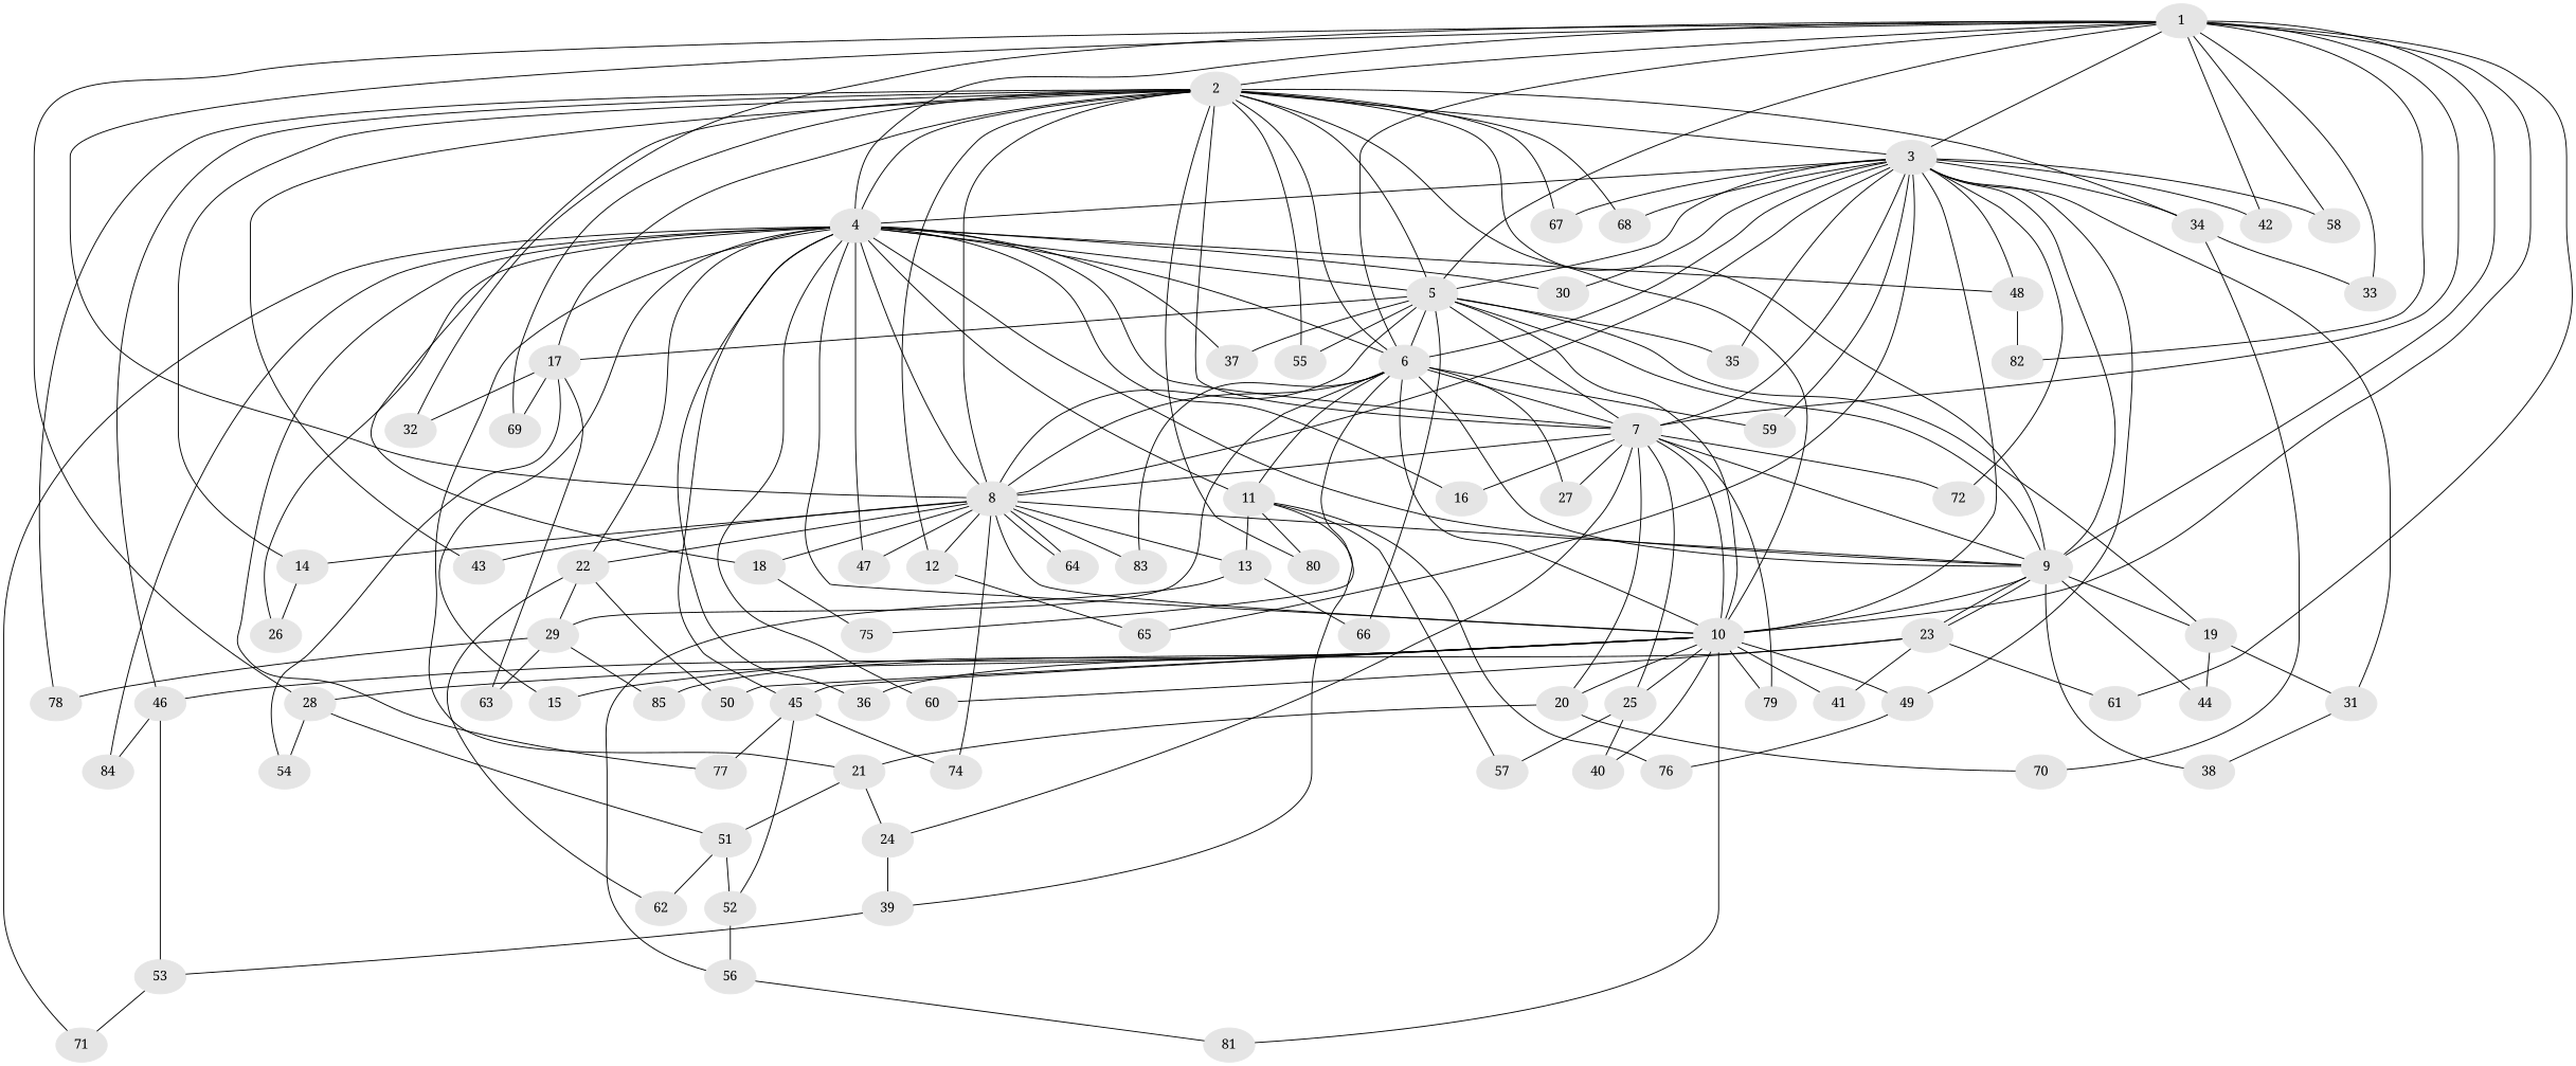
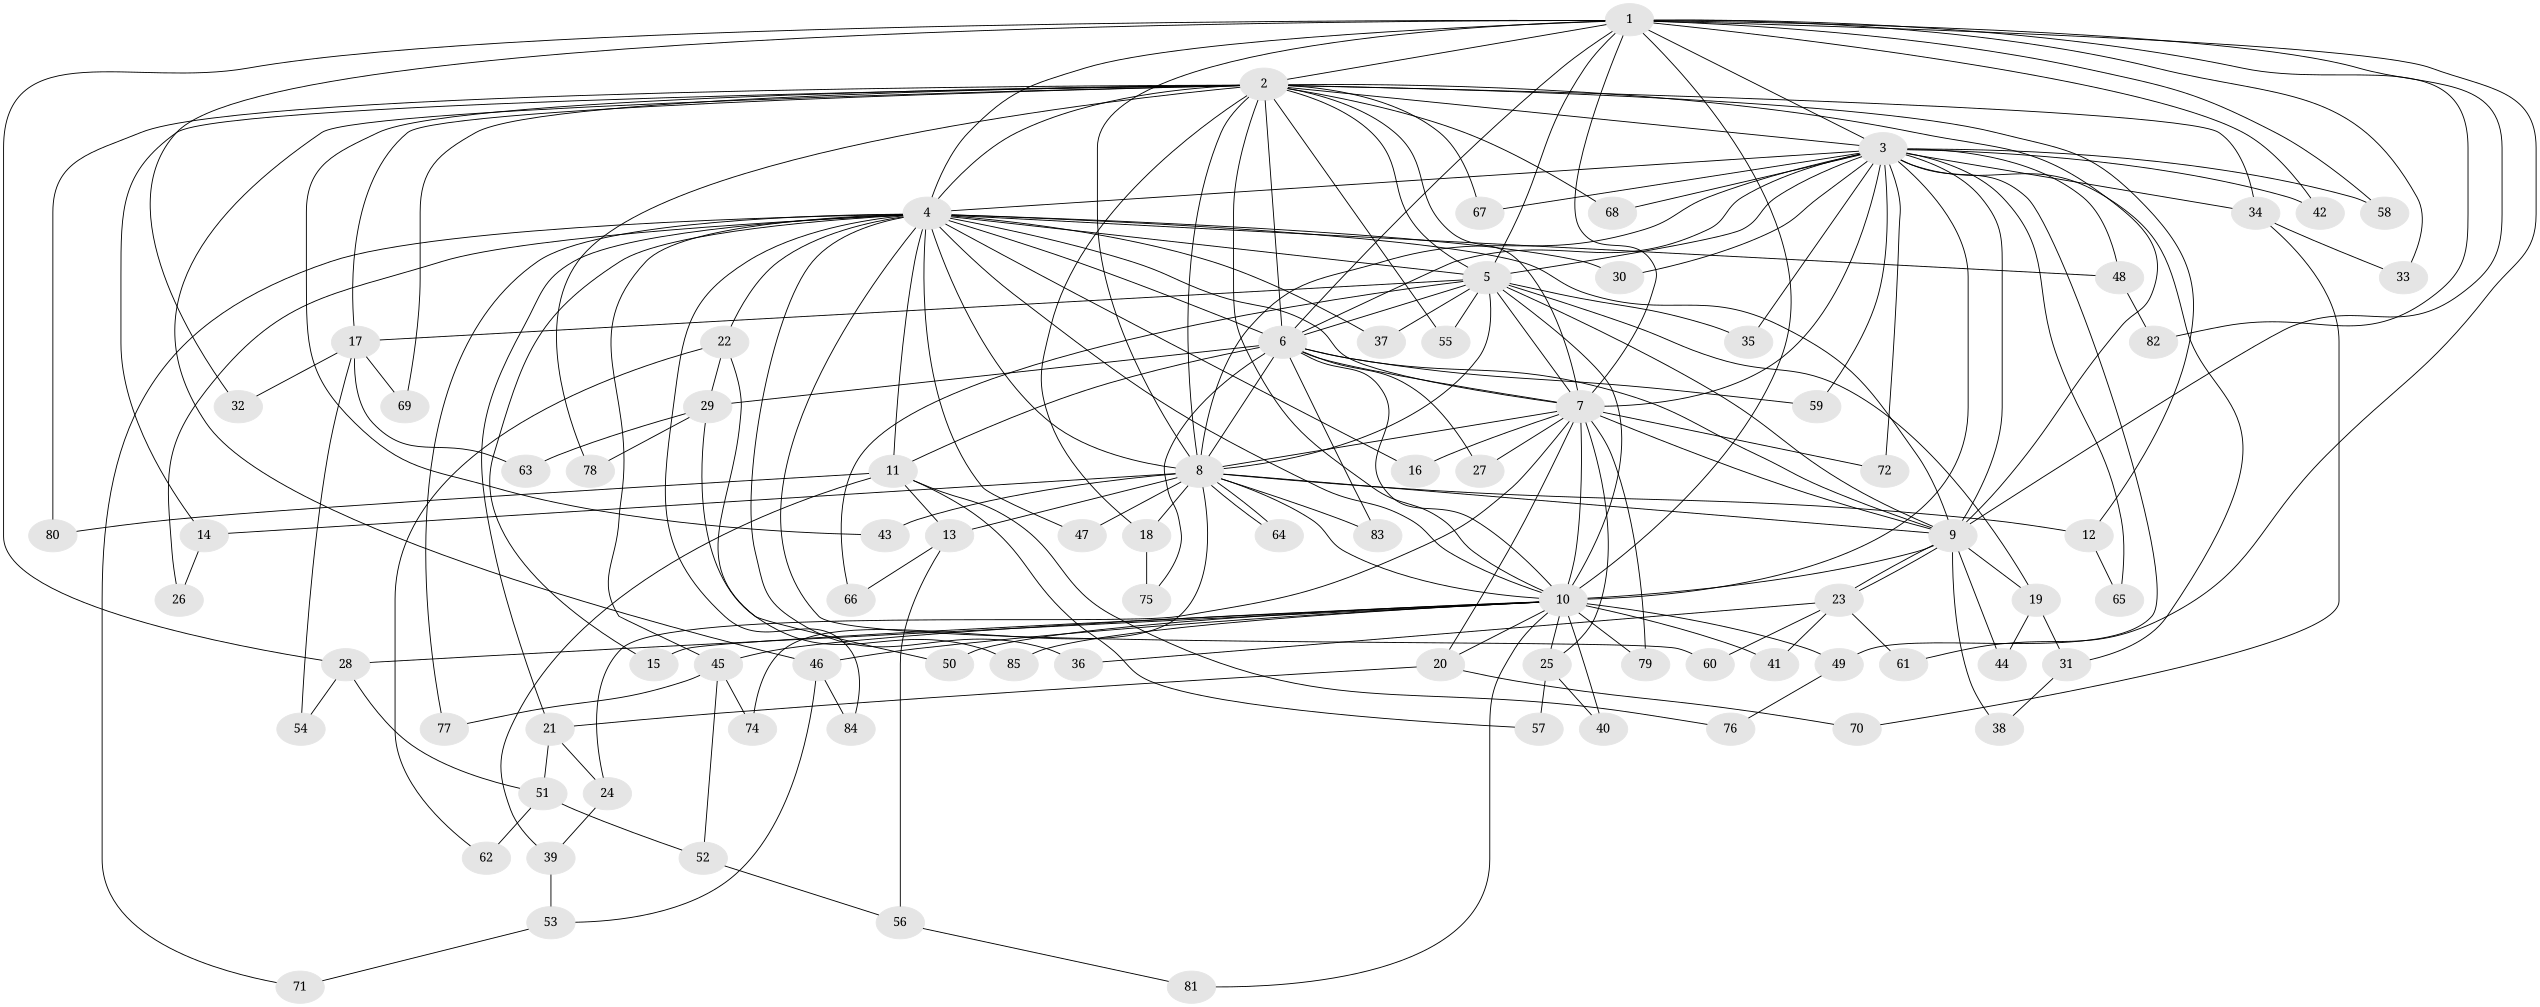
  graph {
    fontname="Noto Serif"
    node [color=gray90 fontname="Noto Serif" style=filled]
    edge [fontname="Noto Serif"]
    1
    2
    3
    4
    5
    6
    7
    8
    9
    10
    28
    32
    33
    42
    58
    61
    82
    12
    14
    17
    18
    34
    43
    46
    55
    67
    68
    69
    78
    80
    30
    31
    35
    48
    49
    59
    65
    72
    11
    15
    16
    21
    22
    26
    36
    37
    45
    47
    60
    71
    77
    84
    19
    66
    27
    29
    75
    83
    20
    24
    25
    79
    13
    64
    74
    23
    38
    44
    40
    41
    50
    81
    85
    54
    51
    63
    70
    53
    76
    39
    57
    62
    52
    56
    1 -- 2
    1 -- 3
    1 -- 4
    1 -- 5
    1 -- 6
    1 -- 7
    1 -- 8
    1 -- 9
    1 -- 10
    1 -- 28
    1 -- 32
    1 -- 33
    1 -- 42
    1 -- 58
    1 -- 61
    1 -- 82
    2 -- 3
    2 -- 4
    2 -- 5
    2 -- 6
    2 -- 7
    2 -- 8
    2 -- 9
    2 -- 10
    2 -- 12
    2 -- 14
    2 -- 17
    2 -- 18
    2 -- 34
    2 -- 43
    2 -- 46
    2 -- 55
    2 -- 67
    2 -- 68
    2 -- 69
    2 -- 78
    2 -- 80
    3 -- 4
    3 -- 5
    3 -- 6
    3 -- 7
    3 -- 8
    3 -- 9
    3 -- 10
    3 -- 42
    3 -- 58
    3 -- 34
    3 -- 67
    3 -- 68
    3 -- 30
    3 -- 31
    3 -- 35
    3 -- 48
    3 -- 49
    3 -- 59
    3 -- 65
    3 -- 72
    4 -- 5
    4 -- 6
    4 -- 7
    4 -- 8
    4 -- 9
    4 -- 10
    4 -- 30
    4 -- 48
    4 -- 11
    4 -- 15
    4 -- 16
    4 -- 21
    4 -- 22
    4 -- 26
    4 -- 36
    4 -- 37
    4 -- 45
    4 -- 47
    4 -- 60
    4 -- 71
    4 -- 77
    4 -- 84
    5 -- 6
    5 -- 7
    5 -- 8
    5 -- 9
    5 -- 10
    5 -- 17
    5 -- 55
    5 -- 35
    5 -- 37
    5 -- 19
    5 -- 66
    6 -- 7
    6 -- 8
    6 -- 9
    6 -- 10
    6 -- 59
    6 -- 11
    6 -- 27
    6 -- 29
    6 -- 75
    6 -- 83
    7 -- 8
    7 -- 9
    7 -- 10
    7 -- 72
    7 -- 16
    7 -- 27
    7 -- 20
    7 -- 24
    7 -- 25
    7 -- 79
    8 -- 9
    8 -- 10
    8 -- 12
    8 -- 14
    8 -- 18
    8 -- 43
-   8 -- 22
    8 -- 47
    8 -- 83
    8 -- 13
    8 -- 64
    8 -- 64
    8 -- 74
    9 -- 10
    9 -- 19
    9 -- 23
    9 -- 23
    9 -- 38
    9 -- 44
    10 -- 28
    10 -- 46
    10 -- 49
    10 -- 15
    10 -- 45
    10 -- 20
    10 -- 25
    10 -- 79
    10 -- 40
    10 -- 41
    10 -- 50
    10 -- 81
    10 -- 85
    28 -- 54
    28 -- 51
    12 -- 65
    14 -- 26
    17 -- 32
    17 -- 69
    17 -- 54
    17 -- 63
    18 -- 75
    34 -- 33
    34 -- 70
    46 -- 84
    46 -- 53
    31 -- 38
    48 -- 82
    49 -- 76
    11 -- 80
    11 -- 13
    11 -- 76
    11 -- 39
    11 -- 57
    21 -- 24
    21 -- 51
    22 -- 29
    22 -- 50
    22 -- 62
    45 -- 77
    45 -- 74
    45 -- 52
    19 -- 31
    19 -- 44
    29 -- 78
    29 -- 85
    29 -- 63
    20 -- 21
    20 -- 70
    24 -- 39
    25 -- 40
    25 -- 57
    13 -- 66
    13 -- 56
    23 -- 61
    23 -- 36
    23 -- 60
    23 -- 41
    51 -- 62
    51 -- 52
    53 -- 71
    39 -- 53
    52 -- 56
    56 -- 81
  }
